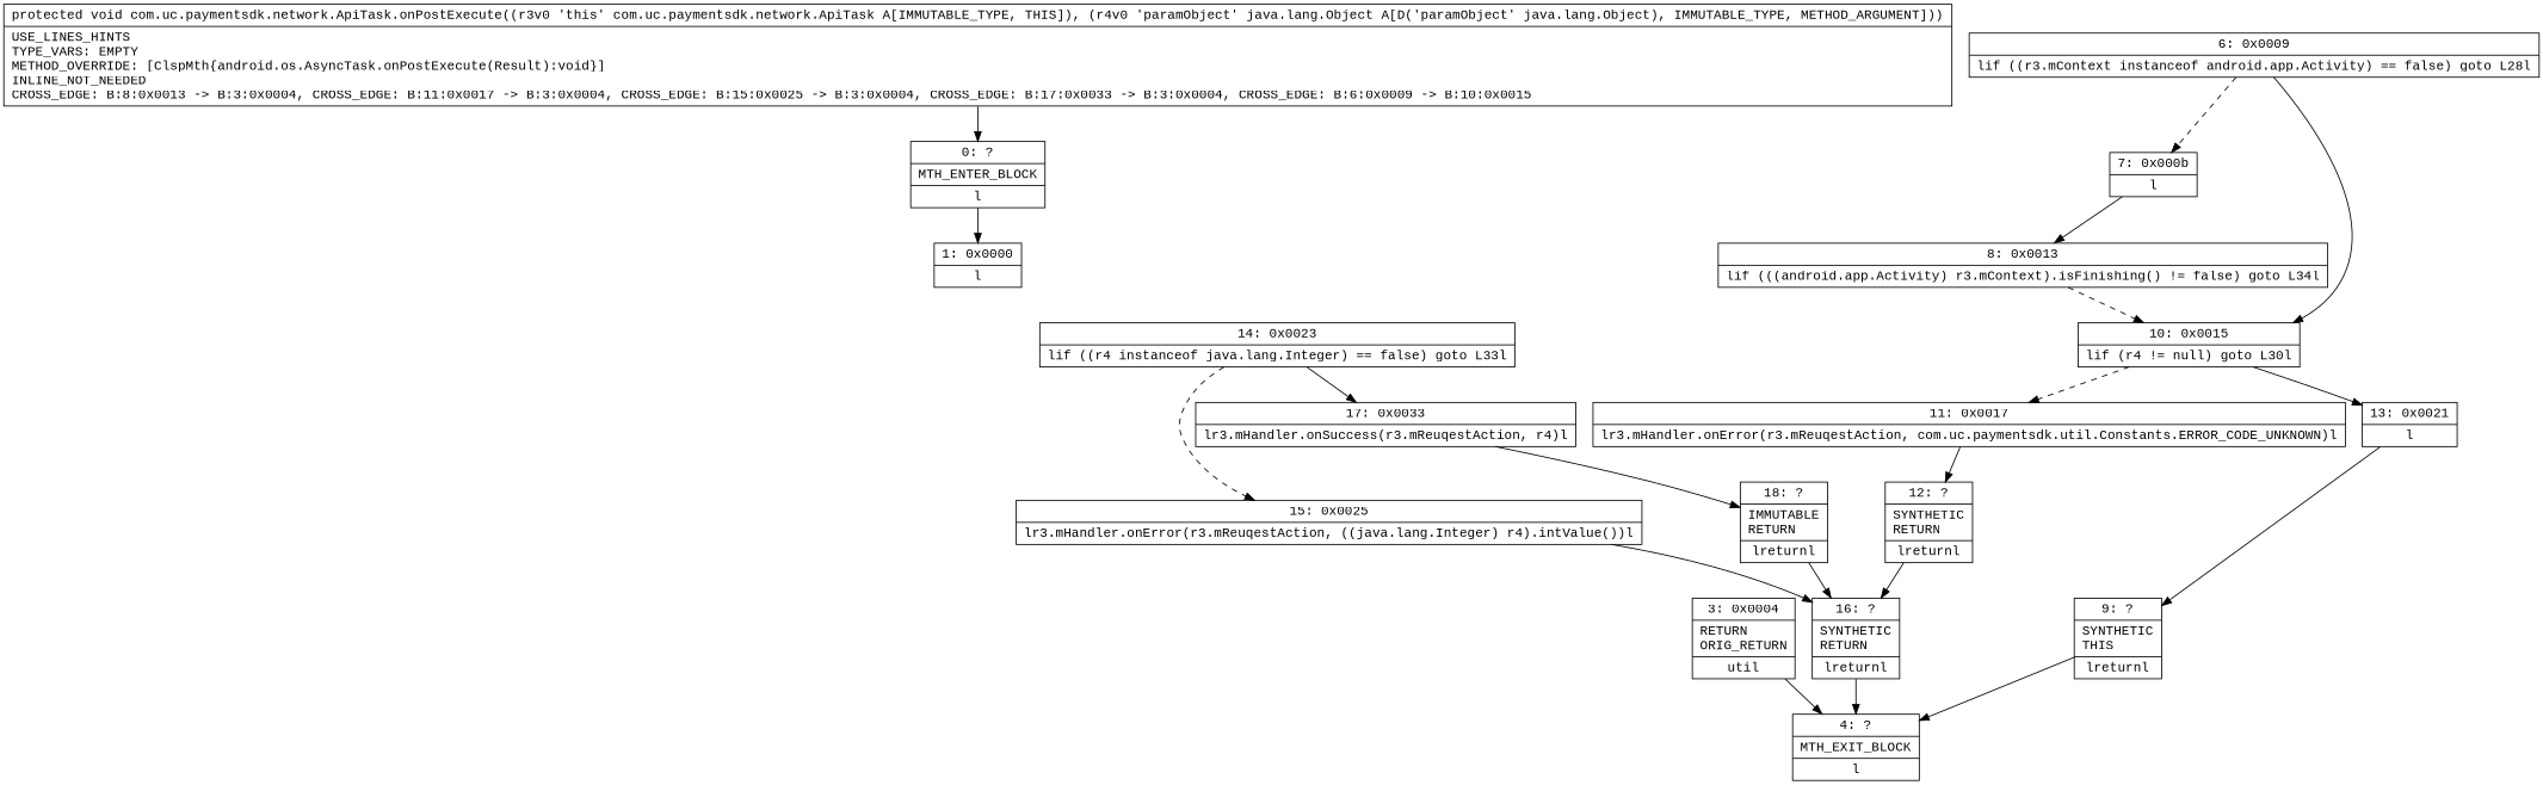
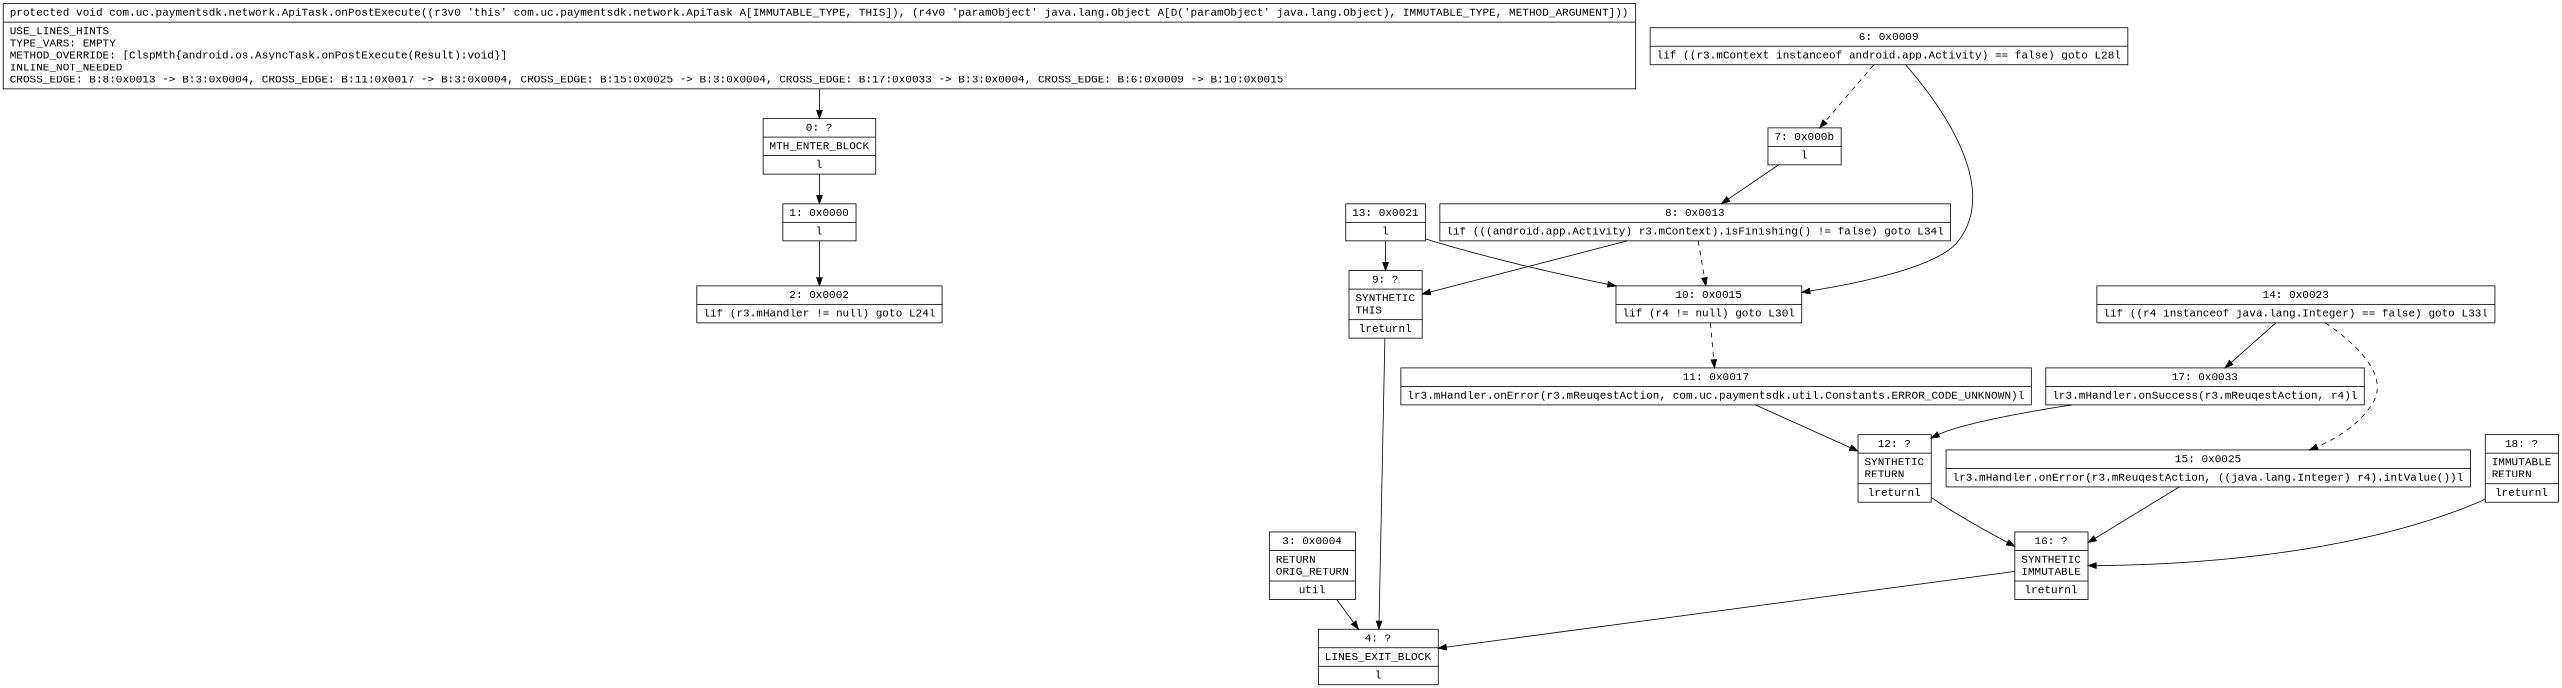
  digraph {
    fontname="Liberation Mono"
    node [fontname="Liberation Mono" shape=record]
    edge [fontname="Liberation Mono"]
    n1 [label="{0\:\ ?|MTH_ENTER_BLOCK\l|l}"]
    n2 [label="{1\:\ 0x0000|l}"]
+   n3 [label="{2\:\ 0x0002|lif (r3.mHandler != null) goto L24l}"]
    n4 [label="{3\:\ 0x0004|RETURN\lORIG_RETURN\l|util}"]
-   n5 [label="{4\:\ ?|MTH_EXIT_BLOCK\l|l}"]
+   n5 [label="{4\:\ ?|LINES_EXIT_BLOCK\l|l}"]
    n6 [label="{6\:\ 0x0009|lif ((r3.mContext instanceof android.app.Activity) == false) goto L28l}"]
    n7 [label="{7\:\ 0x000b|l}"]
    n8 [label="{10\:\ 0x0015|lif (r4 != null) goto L30l}"]
    n9 [label="{8\:\ 0x0013|lif (((android.app.Activity) r3.mContext).isFinishing() != false) goto L34l}"]
    n10 [label="{11\:\ 0x0017|lr3.mHandler.onError(r3.mReuqestAction, com.uc.paymentsdk.util.Constants.ERROR_CODE_UNKNOWN)l}"]
    n11 [label="{13\:\ 0x0021|l}"]
    n12 [label="{9\:\ ?|SYNTHETIC\lTHIS\l|lreturnl}"]
    n13 [label="{12\:\ ?|SYNTHETIC\lRETURN\l|lreturnl}"]
-   n14 [label="{16\:\ ?|SYNTHETIC\lRETURN\l|lreturnl}"]
+   n14 [label="{16\:\ ?|SYNTHETIC\lIMMUTABLE\l|lreturnl}"]
    n15 [label="{14\:\ 0x0023|lif ((r4 instanceof java.lang.Integer) == false) goto L33l}"]
    n16 [label="{15\:\ 0x0025|lr3.mHandler.onError(r3.mReuqestAction, ((java.lang.Integer) r4).intValue())l}"]
    n17 [label="{17\:\ 0x0033|lr3.mHandler.onSuccess(r3.mReuqestAction, r4)l}"]
    n18 [label="{18\:\ ?|IMMUTABLE\lRETURN\l|lreturnl}"]
    n19 [label="{protected void com.uc.paymentsdk.network.ApiTask.onPostExecute((r3v0 'this' com.uc.paymentsdk.network.ApiTask A[IMMUTABLE_TYPE, THIS]), (r4v0 'paramObject' java.lang.Object A[D('paramObject' java.lang.Object), IMMUTABLE_TYPE, METHOD_ARGUMENT]))  | USE_LINES_HINTS\lTYPE_VARS: EMPTY\lMETHOD_OVERRIDE: [ClspMth\{android.os.AsyncTask.onPostExecute(Result):void\}]\lINLINE_NOT_NEEDED\lCROSS_EDGE: B:8:0x0013 \-\> B:3:0x0004, CROSS_EDGE: B:11:0x0017 \-\> B:3:0x0004, CROSS_EDGE: B:15:0x0025 \-\> B:3:0x0004, CROSS_EDGE: B:17:0x0033 \-\> B:3:0x0004, CROSS_EDGE: B:6:0x0009 \-\> B:10:0x0015\l}"]
    n1 -> n2
+   n2 -> n3
    n4 -> n5
    n6 -> n7 [style=dashed]
    n6 -> n8
    n7 -> n9
    n8 -> n10 [style=dashed]
-   n8 -> n11
+   n11 -> n8
    n9 -> n8 [style=dashed]
+   n9 -> n12
    n10 -> n13
    n11 -> n12
    n12 -> n5
    n13 -> n14
    n14 -> n5
    n15 -> n16 [style=dashed]
    n15 -> n17
    n16 -> n14
-   n17 -> n18
+   n17 -> n13
    n18 -> n14
    n19 -> n1
  }
